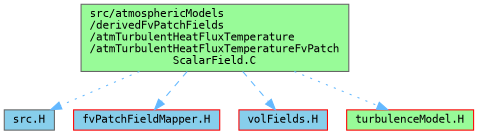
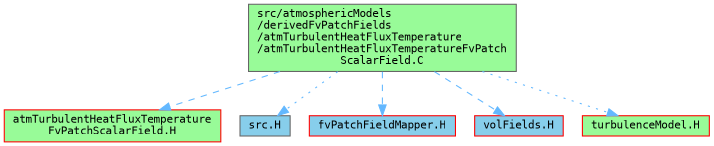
  digraph {
    fontname="DejaVu Sans Mono"
    node [color=red fillcolor=palegreen fontname="DejaVu Sans Mono" fontsize=10 shape=box style=filled]
    edge [color=steelblue1 fontname="DejaVu Sans Mono" fontsize=10 labelfontname=Helvetica labelfontsize=10 style=dashed]
    n1 [color=gray40 fontcolor=black height=0.2 label="src/atmosphericModels\l/derivedFvPatchFields\l/atmTurbulentHeatFluxTemperature\l/atmTurbulentHeatFluxTemperatureFvPatch\lScalarField.C" width=0.4]
+   n2 [height=0.2 label="atmTurbulentHeatFluxTemperature\lFvPatchScalarField.H" width=0.4]
    n3 [color=grey40 fillcolor=skyblue height=0.2 label="src.H" width=0.4]
    n4 [fillcolor=skyblue height=0.2 label="fvPatchFieldMapper.H" width=0.4]
    n5 [fillcolor=skyblue height=0.2 label="volFields.H" width=0.4]
    n6 [height=0.2 label="turbulenceModel.H" width=0.4]
+   n1 -> n2
    n1 -> n3 [style=dotted]
    n1 -> n4
    n1 -> n5
    n1 -> n6 [style=dotted]
  }
